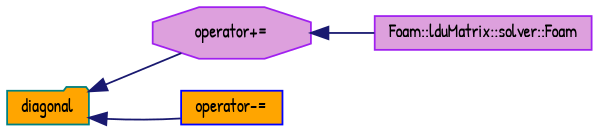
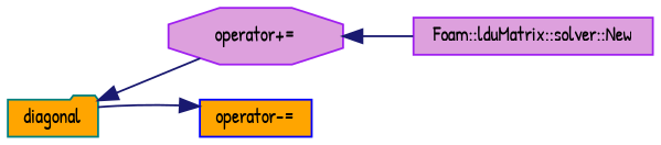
  digraph {
    fontname="Patrick Hand"
    rankdir=LR
    node [color=purple fillcolor=orange fontname="Patrick Hand" fontsize=10 shape=box style=filled]
    edge [color=midnightblue dir=back fontname="Patrick Hand" fontsize=10 labelfontname=Helvetica labelfontsize=10 style=solid]
    n1 [color=teal fontcolor=black height=0.2 label=diagonal shape=folder width=0.4]
    n2 [fillcolor=plum height=0.2 label="operator+=" shape=octagon width=0.4]
    n3 [color=blue height=0.2 label="operator-=" width=0.4]
-   n4 [fillcolor=plum height=0.2 label="Foam::lduMatrix::solver::Foam" width=0.4]
+   n4 [fillcolor=plum height=0.2 label="Foam::lduMatrix::solver::New" width=0.4]
    n1 -> n2
-   n1 -> n3
+   n3 -> n1
    n2 -> n4
  }
